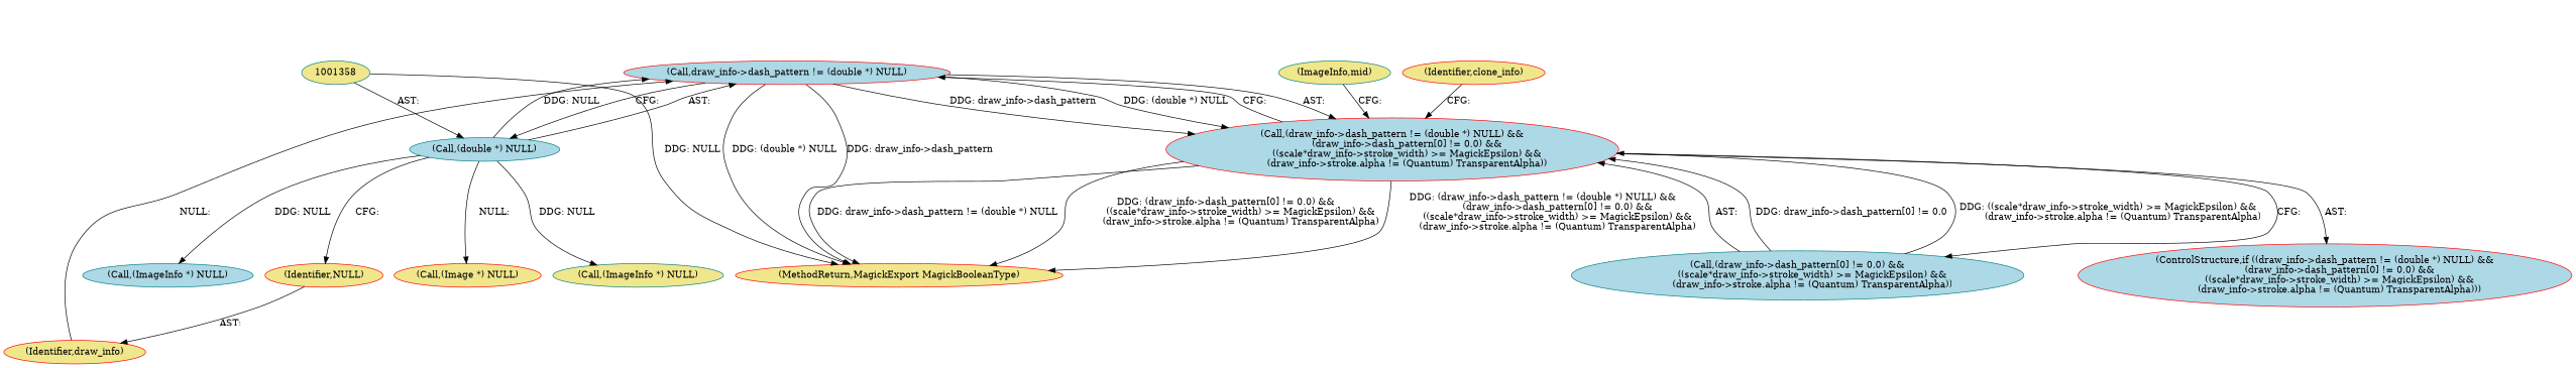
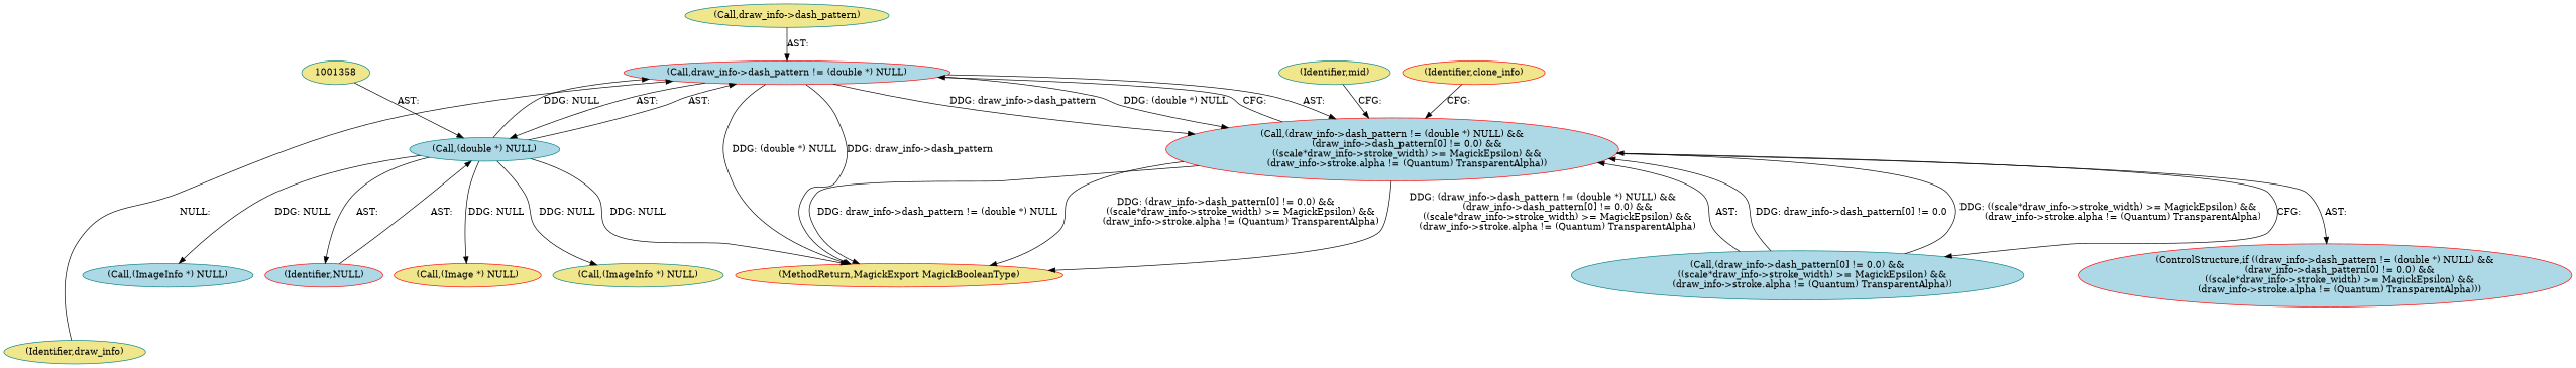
  digraph {
    node [color=teal fillcolor=khaki style=filled]
    n1 [color=red fillcolor=lightblue label="(Call,draw_info->dash_pattern != (double *) NULL)"]
    n2 [fillcolor=lightblue label="(Call,(double *) NULL)"]
    n3 [color=red fillcolor=lightblue label="(Call,(draw_info->dash_pattern != (double *) NULL) &&\n          (draw_info->dash_pattern[0] != 0.0) &&\n          ((scale*draw_info->stroke_width) >= MagickEpsilon) &&\n          (draw_info->stroke.alpha != (Quantum) TransparentAlpha))"]
    n4 [color=red label="(MethodReturn,MagickExport MagickBooleanType)"]
    n5 [color=red label="(Call,(Image *) NULL)"]
    n6 [label="(Call,(ImageInfo *) NULL)"]
    n7 [fillcolor=lightblue label="(Call,(ImageInfo *) NULL)"]
-   n8 [color=red label="(Identifier,NULL)"]
+   n8 [color=red fillcolor=lightblue label="(Identifier,NULL)"]
    n9 [color=red fillcolor=lightblue label="(ControlStructure,if ((draw_info->dash_pattern != (double *) NULL) &&\n          (draw_info->dash_pattern[0] != 0.0) &&\n          ((scale*draw_info->stroke_width) >= MagickEpsilon) &&\n          (draw_info->stroke.alpha != (Quantum) TransparentAlpha)))"]
    n10 [fillcolor=lightblue label="(Call,(draw_info->dash_pattern[0] != 0.0) &&\n          ((scale*draw_info->stroke_width) >= MagickEpsilon) &&\n          (draw_info->stroke.alpha != (Quantum) TransparentAlpha))"]
-   n11 [color=red label="(Identifier,draw_info)"]
-   n13 [label="(ImageInfo,mid)"]
+   n11 [label="(Identifier,draw_info)"]
+   n12 [label="(Call,draw_info->dash_pattern)"]
+   n13 [label="(Identifier,mid)"]
    n14 [color=red label="(Identifier,clone_info)"]
    1001358
-   n1 -> n2 [label="CFG: "]
+   n1 -> n2 [label="AST: "]
    n1 -> n3 [label="AST: "]
    n1 -> n3 [label="DDG: draw_info->dash_pattern"]
    n1 -> n3 [label="DDG: (double *) NULL"]
    n1 -> n4 [label="DDG: (double *) NULL"]
    n1 -> n4 [label="DDG: draw_info->dash_pattern"]
    n2 -> n1 [label="AST: "]
    n2 -> n1 [label="DDG: NULL"]
-   1001358 -> n4 [label="DDG: NULL"]
-   n2 -> n5 [label="NULL: "]
+   n2 -> n4 [label="DDG: NULL"]
+   n2 -> n5 [label="DDG: NULL"]
    n2 -> n6 [label="DDG: NULL"]
    n2 -> n7 [label="DDG: NULL"]
-   n2 -> n8 [label="CFG: "]
+   n2 -> n8 [label="AST: "]
    n3 -> n1 [label="CFG: "]
    n3 -> n4 [label="DDG: draw_info->dash_pattern != (double *) NULL"]
    n3 -> n4 [label="DDG: (draw_info->dash_pattern[0] != 0.0) &&\n          ((scale*draw_info->stroke_width) >= MagickEpsilon) &&\n          (draw_info->stroke.alpha != (Quantum) TransparentAlpha)"]
    n3 -> n4 [label="DDG: (draw_info->dash_pattern != (double *) NULL) &&\n          (draw_info->dash_pattern[0] != 0.0) &&\n          ((scale*draw_info->stroke_width) >= MagickEpsilon) &&\n          (draw_info->stroke.alpha != (Quantum) TransparentAlpha)"]
    n3 -> n9 [label="AST: "]
    n3 -> n10 [label="CFG: "]
-   n8 -> n11 [label="AST: "]
+   n8 -> n2 [label="AST: "]
    n10 -> n3 [label="AST: "]
    n10 -> n3 [label="DDG: draw_info->dash_pattern[0] != 0.0"]
    n10 -> n3 [label="DDG: ((scale*draw_info->stroke_width) >= MagickEpsilon) &&\n          (draw_info->stroke.alpha != (Quantum) TransparentAlpha)"]
    n11 -> n1 [label="NULL: "]
+   n12 -> n1 [label="AST: "]
    n13 -> n3 [label="CFG: "]
    n14 -> n3 [label="CFG: "]
    1001358 -> n2 [label="AST: "]
  }
